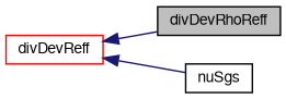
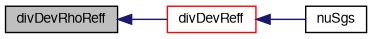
  digraph {
    rankdir=LR
    node [color=black fontname=FreeSans fontsize=10 shape=record]
    edge [color=midnightblue dir=back fontname=FreeSans fontsize=10 labelfontname=FreeSans labelfontsize=10 style=solid]
    n1 [fillcolor=grey75 fontcolor=black height=0.2 label=divDevRhoReff style=filled width=0.4]
    n2 [color=red height=0.2 label=divDevReff width=0.4]
    n3 [height=0.2 label=nuSgs width=0.4]
-   n2 -> n1
+   n1 -> n2
    n2 -> n3
  }
